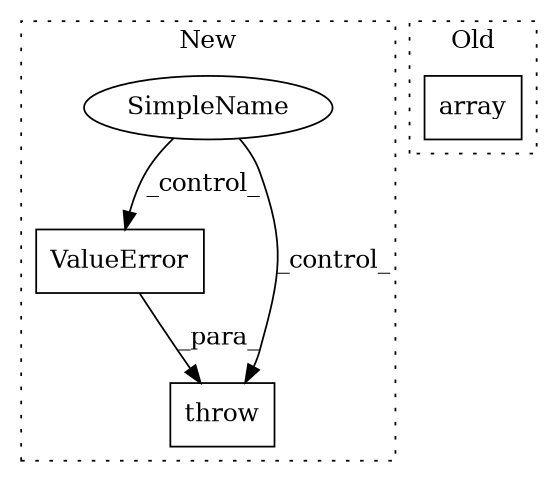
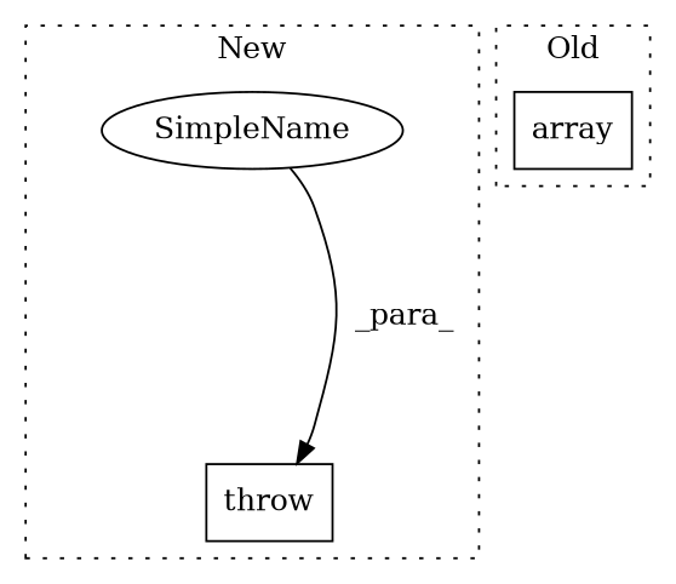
  digraph {
    node [a=32 shape=box]
-   n1 [l="11,1" label=ValueError s="647,686"]
    n2 [a=53 l=6 label=throw s=641]
    n3 [a=42 label=SimpleName shape=ellipse]
    n4 [l="6,1" label=array s="621,628"]
    subgraph cluster_1 {
      label=New
      style=dotted
-     n1
      n2
      n3
    }
    subgraph cluster_2 {
      label=Old
      style=dotted
      n4
    }
-   n1 -> n2 [label=_para_]
-   n3 -> n1 [label=_control_]
-   n3 -> n2 [label=_control_]
+   n3 -> n2 [label=_para_]
  }
